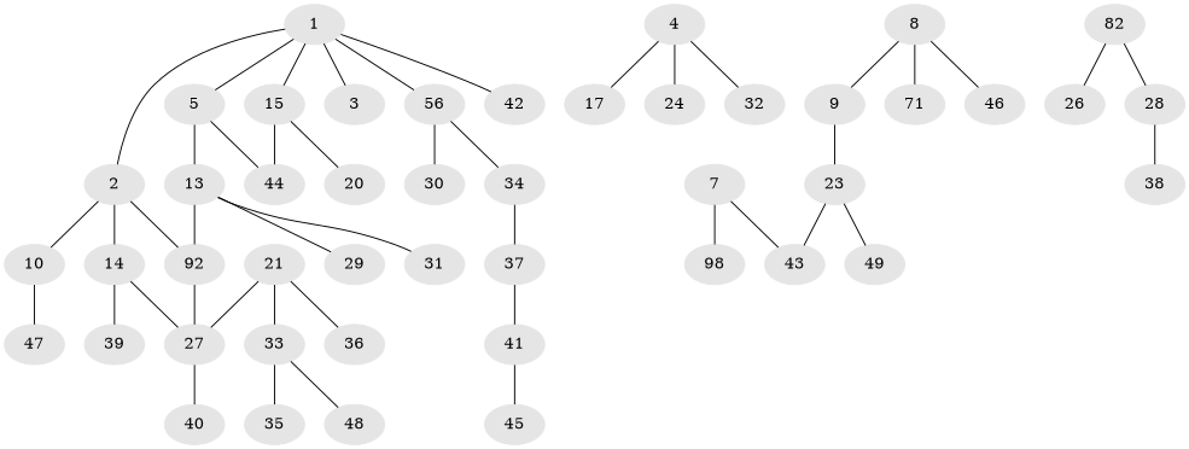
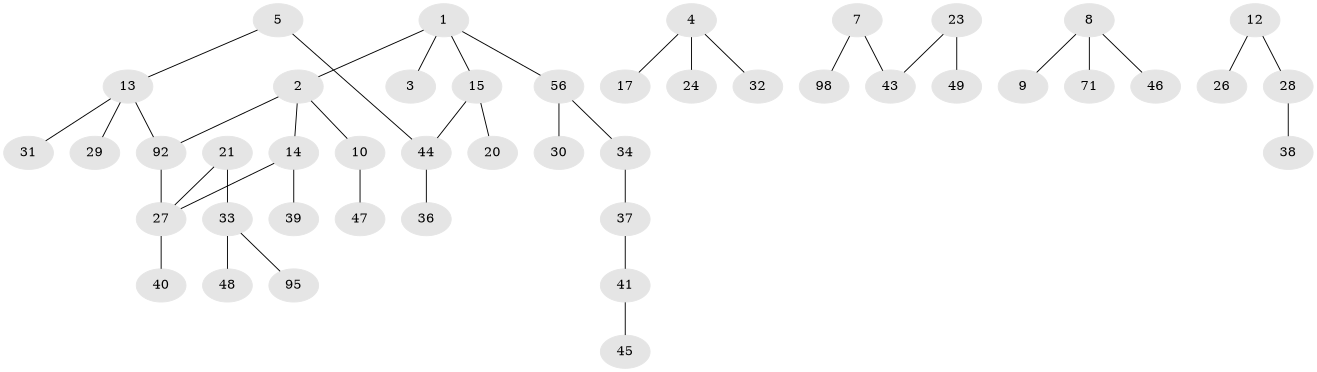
  graph {
    node [color=gray90 style=filled]
    1
    2
    3
    5
    15
    n6 [label=56]
-   42
    10
    14
    n10 [label=92]
    13
    44
    20
    30
    34
    4
    17
    24
    32
    47
    39
    27
    29
    31
    n25 [label=98]
    7
    43
    8
    9
    n30 [label=71]
    46
-   12 [label=82]
+   12
    26
    28
    23
    49
    38
    21
    33
    36
    37
    40
-   35
+   35 [label=95]
    48
    41
    45
    1 -- 2
    1 -- 3
-   1 -- 5
    1 -- 15
    1 -- n6
-   1 -- 42
    2 -- 10
    2 -- 14
    2 -- n10
    5 -- 13
    5 -- 44
    15 -- 44
    15 -- 20
    n6 -- 30
    n6 -- 34
    10 -- 47
    14 -- 39
    14 -- 27
    n10 -- 27
    13 -- n10
    13 -- 29
    13 -- 31
    34 -- 37
    4 -- 17
    4 -- 24
    4 -- 32
    27 -- 40
    7 -- n25
    7 -- 43
    8 -- 9
    8 -- n30
    8 -- 46
-   9 -- 23
    12 -- 26
    12 -- 28
    28 -- 38
    23 -- 43
    23 -- 49
    21 -- 27
    21 -- 33
-   21 -- 36
+   44 -- 36
    33 -- 35
    33 -- 48
    37 -- 41
    41 -- 45
  }
